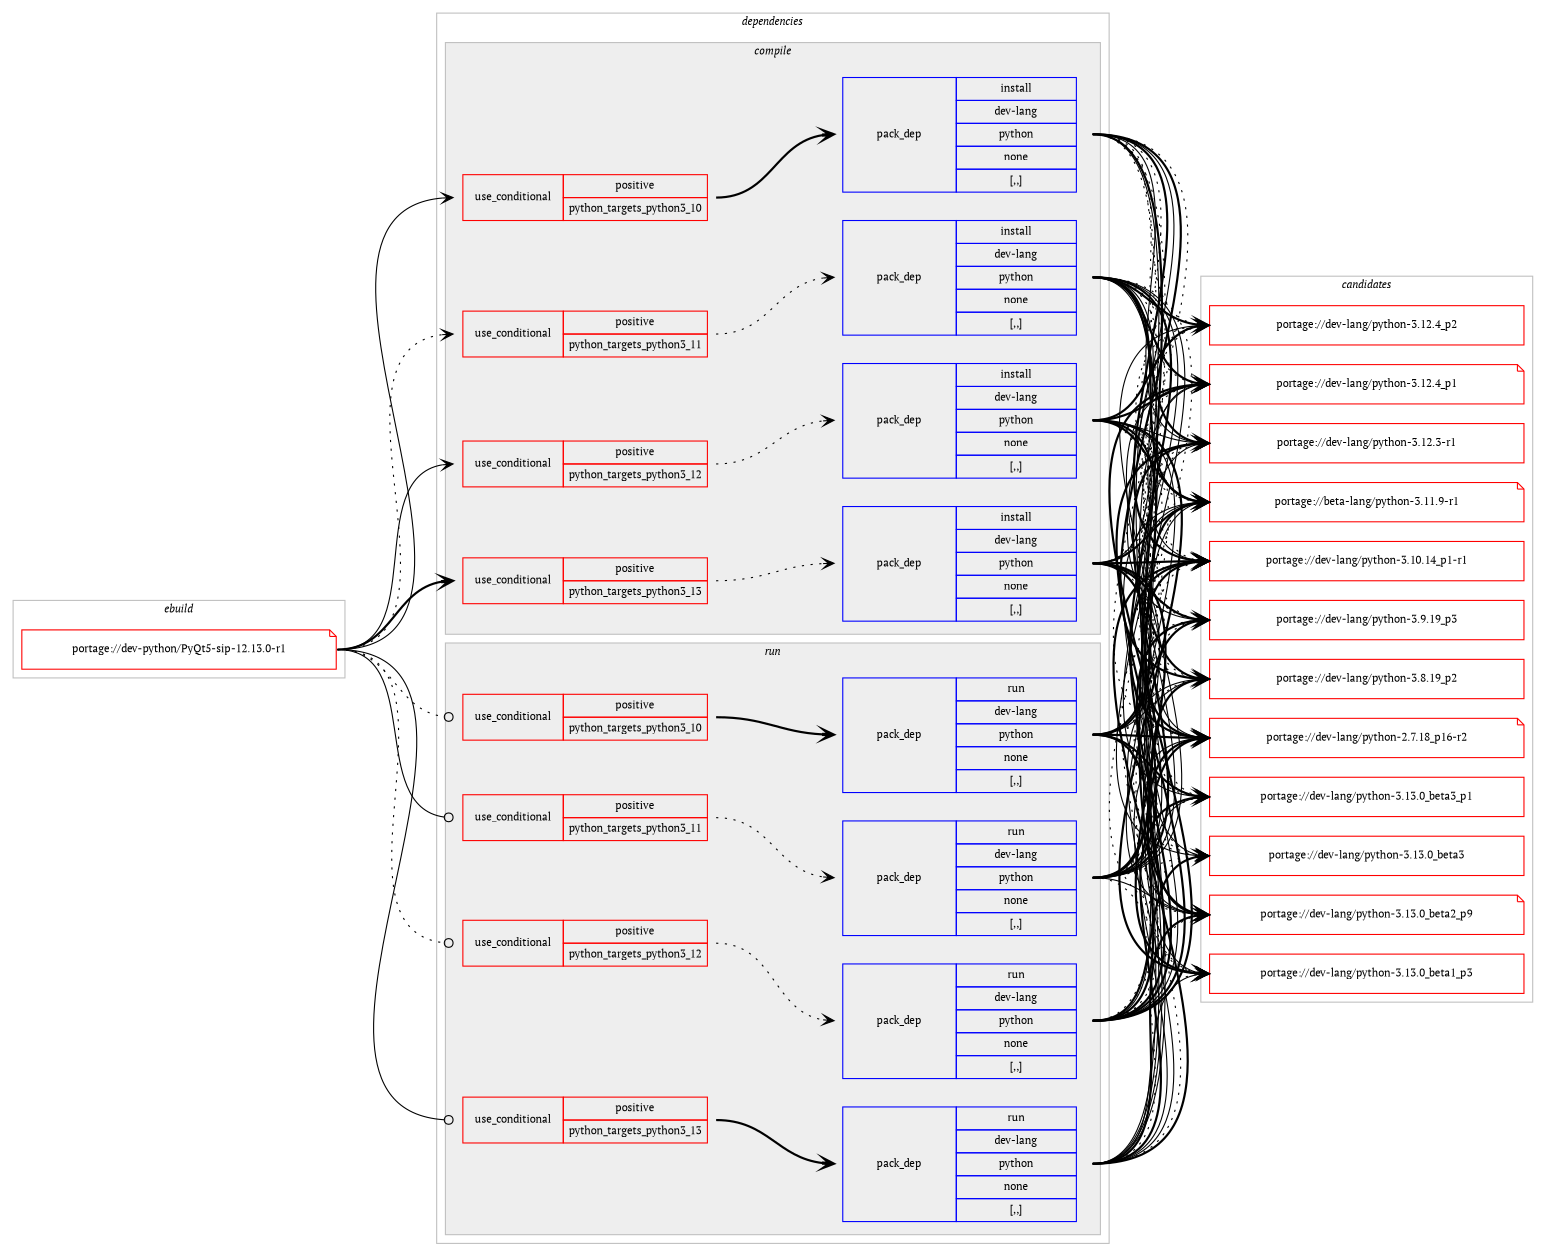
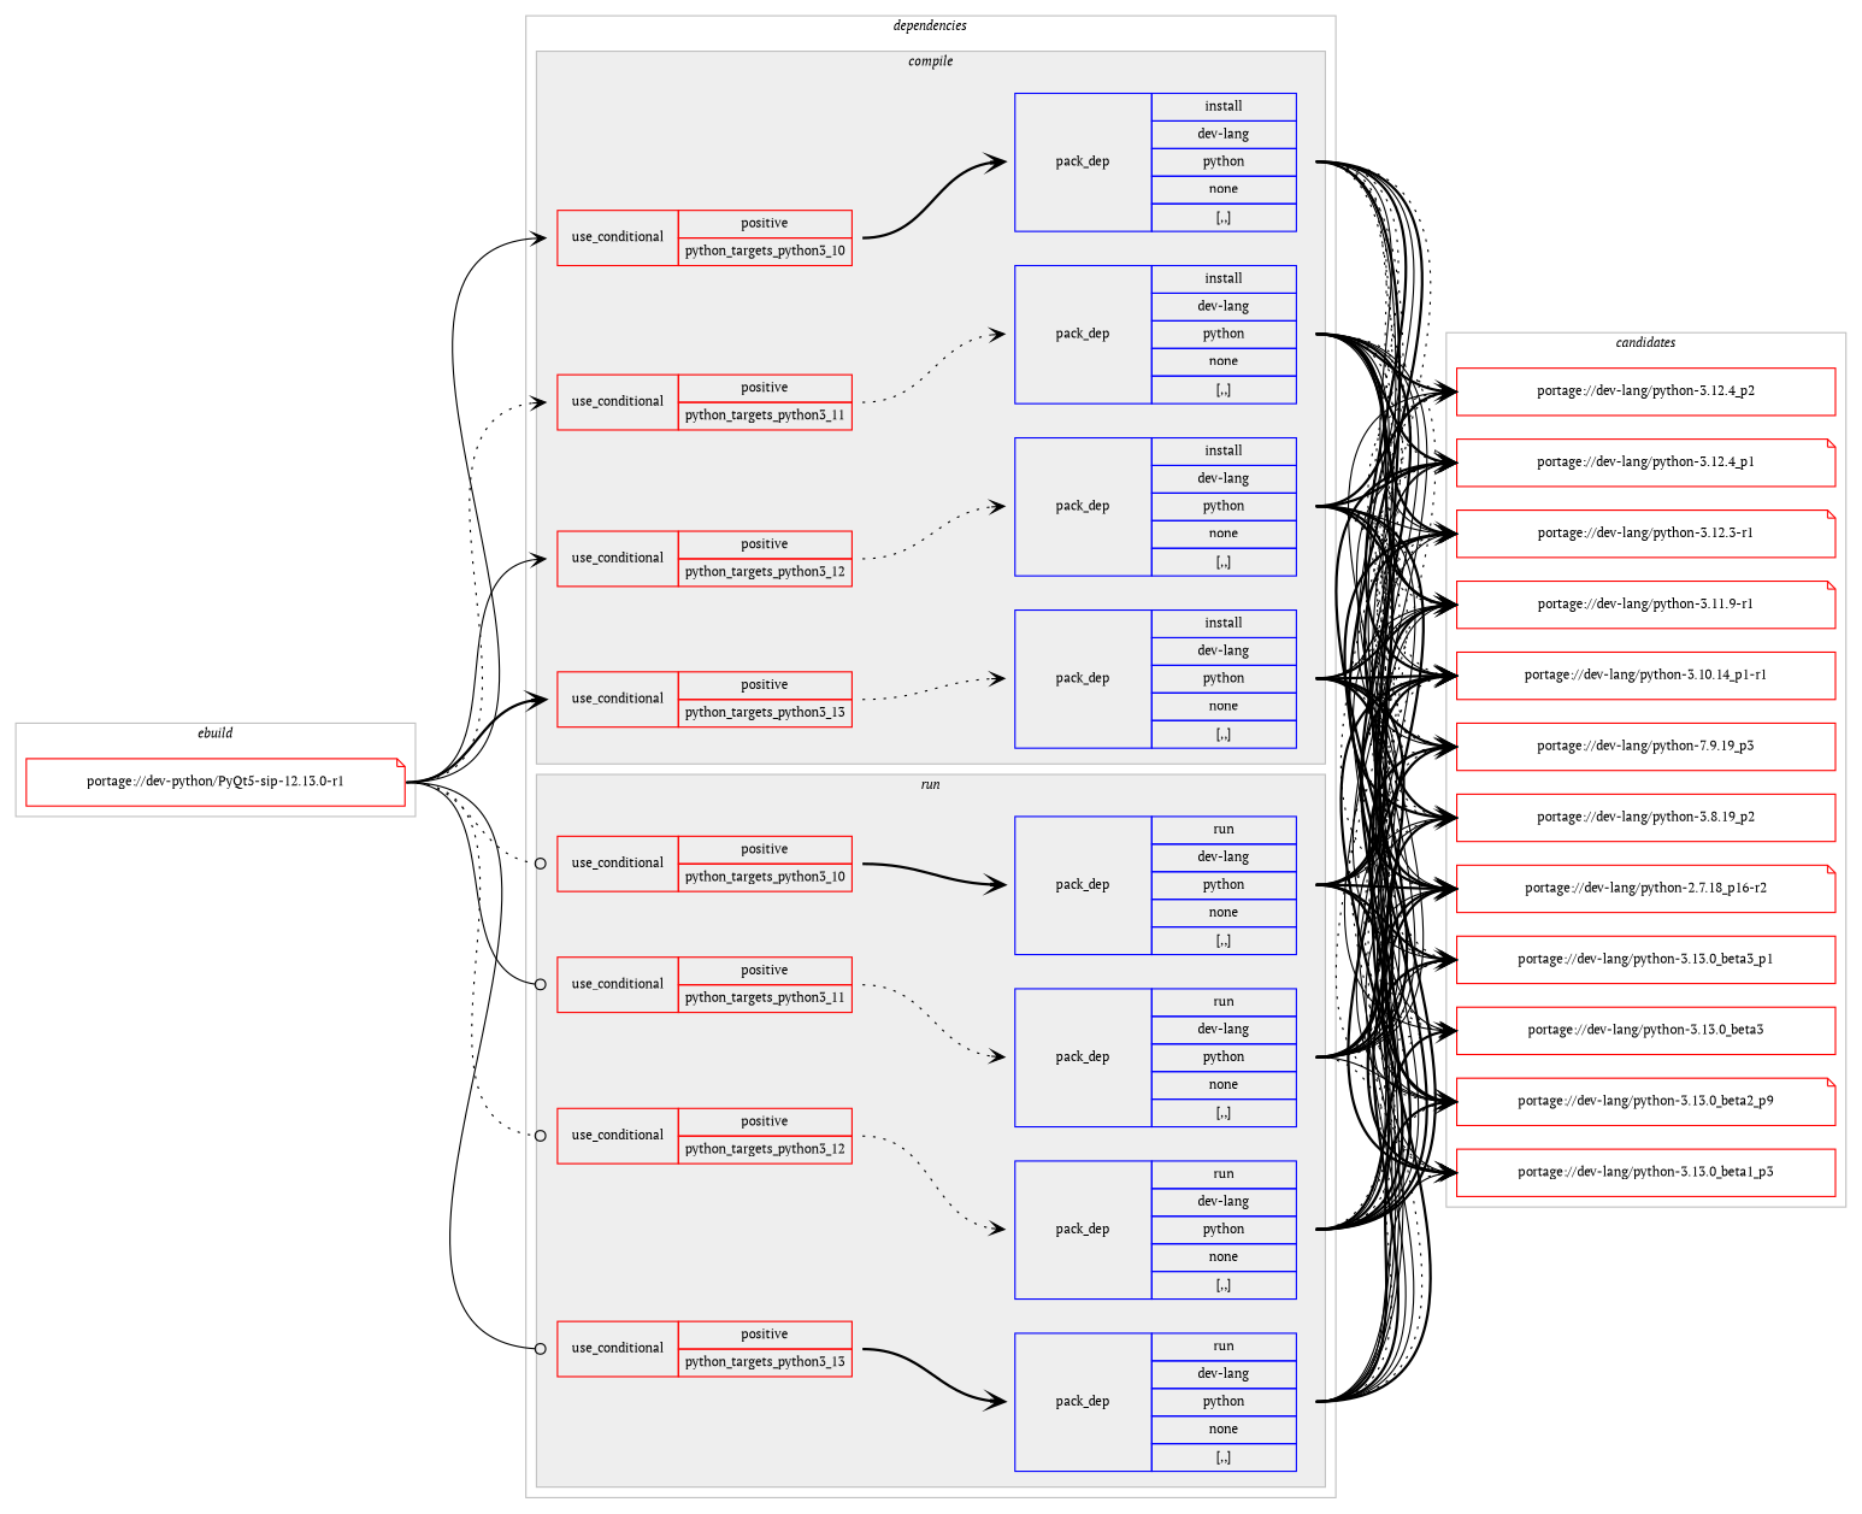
  digraph {
    compound=true
    concentrate=true
    fontname="PT Serif"
    fontsize=10
    newrank=true
    rankdir=LR
    ranksep=1.5
    node [color=red fontname="PT Serif" fontsize=10 shape=none]
    edge [arrowhead=vee fontname="PT Serif" headport=w style=dotted tailport=e weight=100]
    n1 [label="portage://dev-python/PyQt5-sip-12.13.0-r1" shape=note width=4]
    n2 [color=blue label=<<TABLE BORDER="0" CELLBORDER="1" CELLSPACING="0" CELLPADDING="4" WIDTH="220"><TR><TD ROWSPAN="6" CELLPADDING="30">pack_dep</TD></TR><TR><TD WIDTH="110">install</TD></TR><TR><TD>dev-lang</TD></TR><TR><TD>python</TD></TR><TR><TD>none</TD></TR><TR><TD>[,,]</TD></TR></TABLE>>]
    n3 [label=<<TABLE BORDER="0" CELLBORDER="1" CELLSPACING="0" CELLPADDING="4"><TR><TD ROWSPAN="3" CELLPADDING="10">use_conditional</TD></TR><TR><TD>positive</TD></TR><TR><TD>python_targets_python3_10</TD></TR></TABLE>>]
    n4 [color=blue label=<<TABLE BORDER="0" CELLBORDER="1" CELLSPACING="0" CELLPADDING="4" WIDTH="220"><TR><TD ROWSPAN="6" CELLPADDING="30">pack_dep</TD></TR><TR><TD WIDTH="110">install</TD></TR><TR><TD>dev-lang</TD></TR><TR><TD>python</TD></TR><TR><TD>none</TD></TR><TR><TD>[,,]</TD></TR></TABLE>>]
    n5 [label=<<TABLE BORDER="0" CELLBORDER="1" CELLSPACING="0" CELLPADDING="4"><TR><TD ROWSPAN="3" CELLPADDING="10">use_conditional</TD></TR><TR><TD>positive</TD></TR><TR><TD>python_targets_python3_11</TD></TR></TABLE>>]
    n6 [color=blue label=<<TABLE BORDER="0" CELLBORDER="1" CELLSPACING="0" CELLPADDING="4" WIDTH="220"><TR><TD ROWSPAN="6" CELLPADDING="30">pack_dep</TD></TR><TR><TD WIDTH="110">install</TD></TR><TR><TD>dev-lang</TD></TR><TR><TD>python</TD></TR><TR><TD>none</TD></TR><TR><TD>[,,]</TD></TR></TABLE>>]
    n7 [label=<<TABLE BORDER="0" CELLBORDER="1" CELLSPACING="0" CELLPADDING="4"><TR><TD ROWSPAN="3" CELLPADDING="10">use_conditional</TD></TR><TR><TD>positive</TD></TR><TR><TD>python_targets_python3_12</TD></TR></TABLE>>]
    n8 [color=blue label=<<TABLE BORDER="0" CELLBORDER="1" CELLSPACING="0" CELLPADDING="4" WIDTH="220"><TR><TD ROWSPAN="6" CELLPADDING="30">pack_dep</TD></TR><TR><TD WIDTH="110">install</TD></TR><TR><TD>dev-lang</TD></TR><TR><TD>python</TD></TR><TR><TD>none</TD></TR><TR><TD>[,,]</TD></TR></TABLE>>]
    n9 [label=<<TABLE BORDER="0" CELLBORDER="1" CELLSPACING="0" CELLPADDING="4"><TR><TD ROWSPAN="3" CELLPADDING="10">use_conditional</TD></TR><TR><TD>positive</TD></TR><TR><TD>python_targets_python3_13</TD></TR></TABLE>>]
    n10 [color=blue label=<<TABLE BORDER="0" CELLBORDER="1" CELLSPACING="0" CELLPADDING="4" WIDTH="220"><TR><TD ROWSPAN="6" CELLPADDING="30">pack_dep</TD></TR><TR><TD WIDTH="110">run</TD></TR><TR><TD>dev-lang</TD></TR><TR><TD>python</TD></TR><TR><TD>none</TD></TR><TR><TD>[,,]</TD></TR></TABLE>>]
    n11 [label=<<TABLE BORDER="0" CELLBORDER="1" CELLSPACING="0" CELLPADDING="4"><TR><TD ROWSPAN="3" CELLPADDING="10">use_conditional</TD></TR><TR><TD>positive</TD></TR><TR><TD>python_targets_python3_10</TD></TR></TABLE>>]
    n12 [color=blue label=<<TABLE BORDER="0" CELLBORDER="1" CELLSPACING="0" CELLPADDING="4" WIDTH="220"><TR><TD ROWSPAN="6" CELLPADDING="30">pack_dep</TD></TR><TR><TD WIDTH="110">run</TD></TR><TR><TD>dev-lang</TD></TR><TR><TD>python</TD></TR><TR><TD>none</TD></TR><TR><TD>[,,]</TD></TR></TABLE>>]
    n13 [label=<<TABLE BORDER="0" CELLBORDER="1" CELLSPACING="0" CELLPADDING="4"><TR><TD ROWSPAN="3" CELLPADDING="10">use_conditional</TD></TR><TR><TD>positive</TD></TR><TR><TD>python_targets_python3_11</TD></TR></TABLE>>]
    n14 [color=blue label=<<TABLE BORDER="0" CELLBORDER="1" CELLSPACING="0" CELLPADDING="4" WIDTH="220"><TR><TD ROWSPAN="6" CELLPADDING="30">pack_dep</TD></TR><TR><TD WIDTH="110">run</TD></TR><TR><TD>dev-lang</TD></TR><TR><TD>python</TD></TR><TR><TD>none</TD></TR><TR><TD>[,,]</TD></TR></TABLE>>]
    n15 [label=<<TABLE BORDER="0" CELLBORDER="1" CELLSPACING="0" CELLPADDING="4"><TR><TD ROWSPAN="3" CELLPADDING="10">use_conditional</TD></TR><TR><TD>positive</TD></TR><TR><TD>python_targets_python3_12</TD></TR></TABLE>>]
    n16 [color=blue label=<<TABLE BORDER="0" CELLBORDER="1" CELLSPACING="0" CELLPADDING="4" WIDTH="220"><TR><TD ROWSPAN="6" CELLPADDING="30">pack_dep</TD></TR><TR><TD WIDTH="110">run</TD></TR><TR><TD>dev-lang</TD></TR><TR><TD>python</TD></TR><TR><TD>none</TD></TR><TR><TD>[,,]</TD></TR></TABLE>>]
    n17 [label=<<TABLE BORDER="0" CELLBORDER="1" CELLSPACING="0" CELLPADDING="4"><TR><TD ROWSPAN="3" CELLPADDING="10">use_conditional</TD></TR><TR><TD>positive</TD></TR><TR><TD>python_targets_python3_13</TD></TR></TABLE>>]
    n18 [label="portage://dev-lang/python-3.13.0_beta3_p1" shape=box width=4]
    n19 [label="portage://dev-lang/python-3.13.0_beta3" shape=box width=4]
    n20 [label="portage://dev-lang/python-3.13.0_beta2_p9" shape=note width=4]
    n21 [label="portage://dev-lang/python-3.13.0_beta1_p3" shape=box width=4]
    n22 [label="portage://dev-lang/python-3.12.4_p2" shape=box width=4]
    n23 [label="portage://dev-lang/python-3.12.4_p1" shape=note width=4]
-   n24 [label="portage://dev-lang/python-3.12.3-r1" shape=box width=4]
-   n25 [label="portage://beta-lang/python-3.11.9-r1" shape=note width=4]
+   n24 [label="portage://dev-lang/python-3.12.3-r1" shape=note width=4]
+   n25 [label="portage://dev-lang/python-3.11.9-r1" shape=note width=4]
    n26 [label="portage://dev-lang/python-3.10.14_p1-r1" shape=box width=4]
-   n27 [label="portage://dev-lang/python-3.9.19_p3" shape=box width=4]
+   n27 [label="portage://dev-lang/python-7.9.19_p3" shape=box width=4]
    n28 [label="portage://dev-lang/python-3.8.19_p2" shape=box width=4]
    n29 [label="portage://dev-lang/python-2.7.18_p16-r2" shape=note width=4]
    subgraph cluster_1 {
      color=gray
      label=<<i>ebuild</i>>
      n1
    }
    subgraph cluster_2 {
      color=gray
      label=<<i>dependencies</i>>
      subgraph cluster_3 {
        color=gray
        fillcolor="#eeeeee"
        label=<<i>compile</i>>
        style=filled
        subgraph sub_4 {
          color=gray
          fillcolor="#eeeeee"
          label=<<i>compile</i>>
          style=filled
          n3
          subgraph sub_5 {
            color=gray
            fillcolor="#eeeeee"
            label=<<i>compile</i>>
            style=filled
            n2
          }
        }
        subgraph sub_6 {
          color=gray
          fillcolor="#eeeeee"
          label=<<i>compile</i>>
          style=filled
          n5
          subgraph sub_7 {
            color=gray
            fillcolor="#eeeeee"
            label=<<i>compile</i>>
            style=filled
            n4
          }
        }
        subgraph sub_8 {
          color=gray
          fillcolor="#eeeeee"
          label=<<i>compile</i>>
          style=filled
          n7
          subgraph sub_9 {
            color=gray
            fillcolor="#eeeeee"
            label=<<i>compile</i>>
            style=filled
            n6
          }
        }
        subgraph sub_10 {
          color=gray
          fillcolor="#eeeeee"
          label=<<i>compile</i>>
          style=filled
          n9
          subgraph sub_11 {
            color=gray
            fillcolor="#eeeeee"
            label=<<i>compile</i>>
            style=filled
            n8
          }
        }
      }
      subgraph cluster_12 {
        color=gray
        fillcolor="#eeeeee"
        label=<<i>compile and run</i>>
        style=filled
      }
      subgraph cluster_13 {
        color=gray
        fillcolor="#eeeeee"
        label=<<i>run</i>>
        style=filled
        subgraph sub_14 {
          color=gray
          fillcolor="#eeeeee"
          label=<<i>run</i>>
          style=filled
          n11
          subgraph sub_15 {
            color=gray
            fillcolor="#eeeeee"
            label=<<i>run</i>>
            style=filled
            n10
          }
        }
        subgraph sub_16 {
          color=gray
          fillcolor="#eeeeee"
          label=<<i>run</i>>
          style=filled
          n13
          subgraph sub_17 {
            color=gray
            fillcolor="#eeeeee"
            label=<<i>run</i>>
            style=filled
            n12
          }
        }
        subgraph sub_18 {
          color=gray
          fillcolor="#eeeeee"
          label=<<i>run</i>>
          style=filled
          n15
          subgraph sub_19 {
            color=gray
            fillcolor="#eeeeee"
            label=<<i>run</i>>
            style=filled
            n14
          }
        }
        subgraph sub_20 {
          color=gray
          fillcolor="#eeeeee"
          label=<<i>run</i>>
          style=filled
          n17
          subgraph sub_21 {
            color=gray
            fillcolor="#eeeeee"
            label=<<i>run</i>>
            style=filled
            n16
          }
        }
      }
    }
    subgraph cluster_22 {
      color=gray
      label=<<i>candidates</i>>
      rank=same
      subgraph sub_23 {
        color=black
        label=<<i>candidates</i>>
        nodesep=1
        rank=same
        n18
        n19
        n20
        n21
        n22
        n23
        n24
        n25
        n26
        n27
        n28
        n29
      }
      subgraph sub_24 {
        color=black
        label=<<i>candidates</i>>
        nodesep=1
        rank=same
        n18
        n19
        n20
        n21
        n22
        n23
        n24
        n25
        n26
        n27
        n28
        n29
      }
      subgraph sub_25 {
        color=black
        label=<<i>candidates</i>>
        nodesep=1
        rank=same
        n18
        n19
        n20
        n21
        n22
        n23
        n24
        n25
        n26
        n27
        n28
        n29
      }
      subgraph sub_26 {
        color=black
        label=<<i>candidates</i>>
        nodesep=1
        rank=same
        n18
        n19
        n20
        n21
        n22
        n23
        n24
        n25
        n26
        n27
        n28
        n29
      }
      subgraph sub_27 {
        color=black
        label=<<i>candidates</i>>
        nodesep=1
        rank=same
        n18
        n19
        n20
        n21
        n22
        n23
        n24
        n25
        n26
        n27
        n28
        n29
      }
      subgraph sub_28 {
        color=black
        label=<<i>candidates</i>>
        nodesep=1
        rank=same
        n18
        n19
        n20
        n21
        n22
        n23
        n24
        n25
        n26
        n27
        n28
        n29
      }
      subgraph sub_29 {
        color=black
        label=<<i>candidates</i>>
        nodesep=1
        rank=same
        n18
        n19
        n20
        n21
        n22
        n23
        n24
        n25
        n26
        n27
        n28
        n29
      }
      subgraph sub_30 {
        color=black
        label=<<i>candidates</i>>
        nodesep=1
        rank=same
        n18
        n19
        n20
        n21
        n22
        n23
        n24
        n25
        n26
        n27
        n28
        n29
      }
    }
    n1 -> n3 [style=solid weight=20]
    n1 -> n5 [weight=20]
    n1 -> n7 [style=solid weight=20]
    n1 -> n9 [style=bold weight=20]
    n1 -> n11 [arrowhead=odot weight=20]
    n1 -> n13 [arrowhead=odot style=solid weight=20]
    n1 -> n15 [arrowhead=odot weight=20]
    n1 -> n17 [arrowhead=odot style=solid weight=20]
    n2 -> n18
    n2 -> n19 [style=solid]
    n2 -> n20 [style=bold]
    n2 -> n21
    n2 -> n22
    n2 -> n23
    n2 -> n24 [style=solid]
    n2 -> n25
    n2 -> n26 [style=bold]
    n2 -> n27 [style=solid]
    n2 -> n28 [style=bold]
    n2 -> n29
    n3 -> n2 [style=bold weight=20]
    n4 -> n18 [style=solid]
    n4 -> n19 [style=solid]
    n4 -> n20
    n4 -> n21 [style=solid]
    n4 -> n22 [style=bold]
    n4 -> n23 [style=bold]
    n4 -> n24 [style=bold]
    n4 -> n25 [style=bold]
    n4 -> n26 [style=solid]
    n4 -> n27
    n4 -> n28
    n4 -> n29 [style=bold]
    n5 -> n4 [weight=20]
    n6 -> n18
    n6 -> n19
    n6 -> n20 [style=solid]
    n6 -> n21 [style=bold]
    n6 -> n22 [style=bold]
    n6 -> n23 [style=bold]
    n6 -> n24 [style=solid]
    n6 -> n25 [style=bold]
    n6 -> n26
    n6 -> n27
    n6 -> n28
    n6 -> n29 [style=bold]
    n7 -> n6 [weight=20]
    n8 -> n18
    n8 -> n19
    n8 -> n20 [style=solid]
    n8 -> n21 [style=bold]
    n8 -> n22
    n8 -> n23 [style=solid]
    n8 -> n24
    n8 -> n25 [style=bold]
    n8 -> n26 [style=bold]
    n8 -> n27 [style=bold]
    n8 -> n28 [style=bold]
    n8 -> n29 [style=solid]
    n9 -> n8 [weight=20]
    n10 -> n18 [style=bold]
    n10 -> n19
    n10 -> n20 [style=bold]
    n10 -> n21
    n10 -> n22
    n10 -> n23
    n10 -> n24
    n10 -> n25 [style=bold]
    n10 -> n26
    n10 -> n27 [style=bold]
    n10 -> n28 [style=solid]
    n10 -> n29 [style=bold]
    n11 -> n10 [style=bold weight=20]
    n12 -> n18
    n12 -> n19
    n12 -> n20 [style=solid]
    n12 -> n21
    n12 -> n22 [style=solid]
    n12 -> n23 [style=solid]
    n12 -> n24 [style=bold]
    n12 -> n25 [style=solid]
    n12 -> n26 [style=bold]
    n12 -> n27
    n12 -> n28 [style=bold]
    n12 -> n29 [style=bold]
    n13 -> n12 [weight=20]
    n14 -> n18 [style=solid]
    n14 -> n19 [style=bold]
    n14 -> n20
    n14 -> n21
    n14 -> n22
    n14 -> n23 [style=bold]
    n14 -> n24 [style=bold]
    n14 -> n25 [style=solid]
    n14 -> n26 [style=bold]
    n14 -> n27 [style=bold]
    n14 -> n28
    n14 -> n29 [style=bold]
    n15 -> n14 [weight=20]
    n16 -> n18 [style=bold]
    n16 -> n19
    n16 -> n20 [style=bold]
    n16 -> n21 [style=solid]
    n16 -> n22 [style=solid]
    n16 -> n23 [style=solid]
    n16 -> n24 [style=solid]
    n16 -> n25 [style=solid]
    n16 -> n26 [style=bold]
    n16 -> n27
    n16 -> n28 [style=solid]
    n16 -> n29 [style=solid]
    n17 -> n16 [style=bold weight=20]
  }
